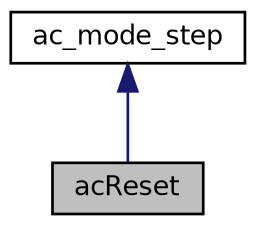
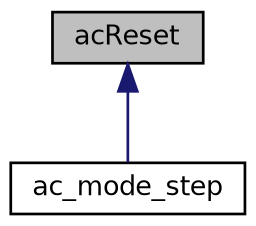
  digraph {
    rankdir=TB
    node [color=black fontname=Helvetica fontsize=10 shape=record style=filled]
    n1 [fillcolor=grey75 fontcolor=black height=0.2 label=acReset width=0.4]
    n2 [fillcolor=white height=0.2 label=ac_mode_step width=0.4]
-   n2 -> n1 [color=midnightblue dir=back fontname=Helvetica fontsize=10 labelfontname=Helvetica labelfontsize=10 style=solid]
+   n1 -> n2 [color=midnightblue dir=back fontname=Helvetica fontsize=10 labelfontname=Helvetica labelfontsize=10 style=solid]
  }
